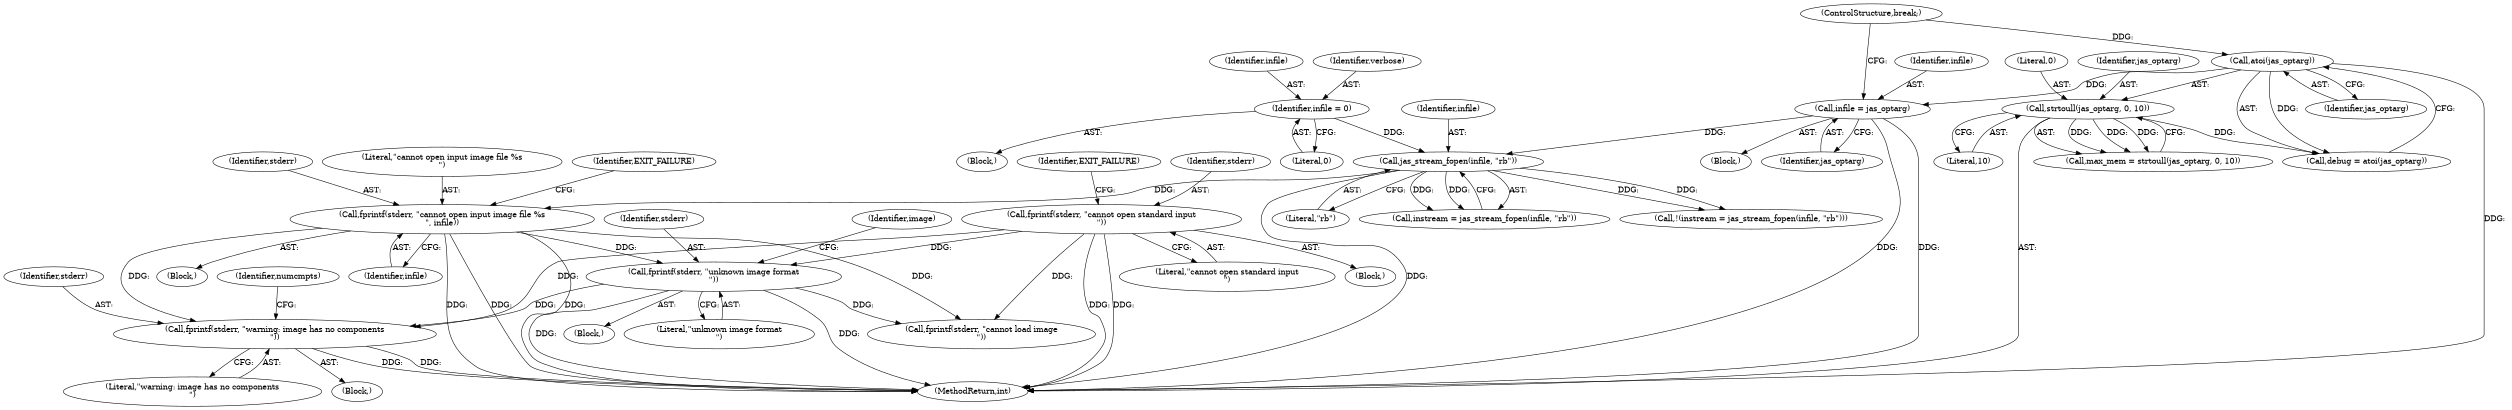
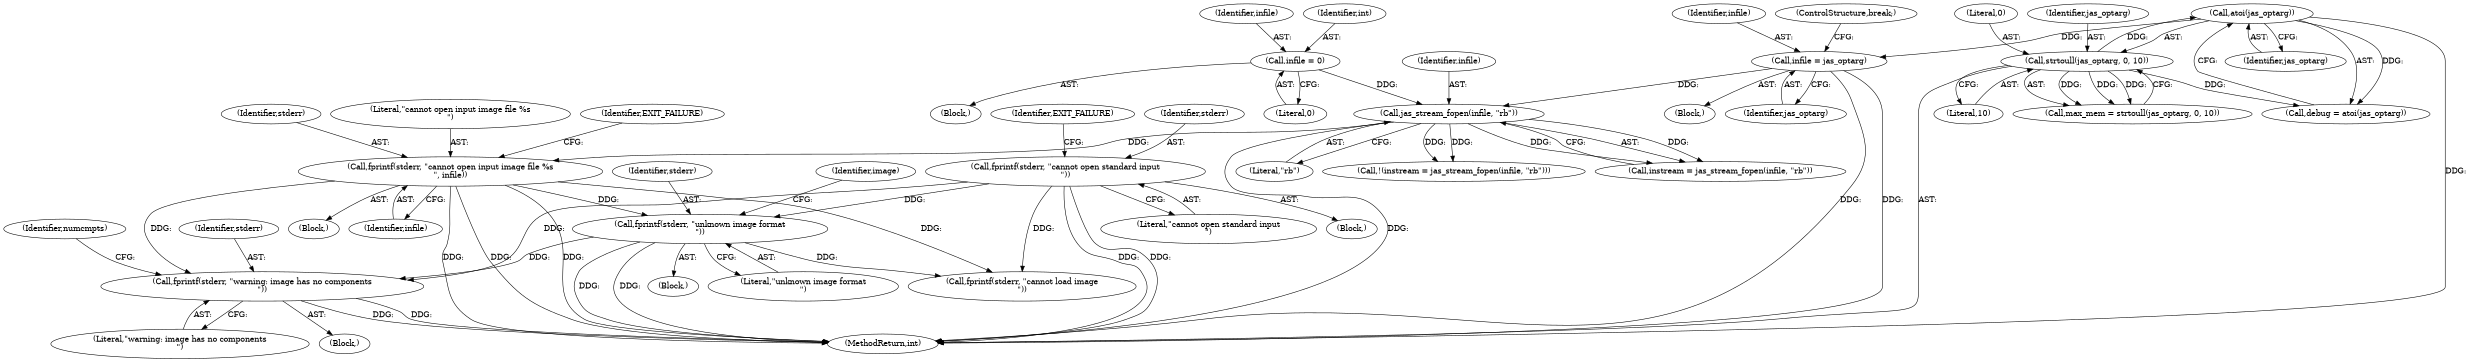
  digraph {
    n1 [label="(Call,fprintf(stderr, \"warning: image has no components\n\"))"]
    n2 [label="(MethodReturn,int)"]
    n3 [label="(Literal,\"warning: image has no components\n\")"]
    n4 [label="(Block,)"]
    n5 [label="(Call,fprintf(stderr, \"unknown image format\n\"))"]
    n6 [label="(Block,)"]
    n7 [label="(Call,fprintf(stderr, \"cannot load image\n\"))"]
    n8 [label="(Literal,\"unknown image format\n\")"]
    n9 [label="(Call,fprintf(stderr, \"cannot open input image file %s\n\", infile))"]
    n10 [label="(Block,)"]
    n11 [label="(Identifier,infile)"]
    n12 [label="(Call,jas_stream_fopen(infile, \"rb\"))"]
    n13 [label="(Literal,\"rb\")"]
    n14 [label="(Call,instream = jas_stream_fopen(infile, \"rb\"))"]
    n15 [label="(Call,!(instream = jas_stream_fopen(infile, \"rb\")))"]
-   n16 [label="(Identifier,infile = 0)"]
+   n16 [label="(Call,infile = 0)"]
    n17 [label="(Block,)"]
    n18 [label="(Literal,0)"]
    n19 [label="(Call,infile = jas_optarg)"]
    n20 [label="(Identifier,jas_optarg)"]
    n21 [label="(Block,)"]
    n22 [label="(Call,strtoull(jas_optarg, 0, 10))"]
    n23 [label="(Call,atoi(jas_optarg))"]
    n24 [label="(Call,max_mem = strtoull(jas_optarg, 0, 10))"]
    n25 [label="(Literal,10)"]
    n26 [label="(Call,debug = atoi(jas_optarg))"]
    n27 [label="(Identifier,jas_optarg)"]
    n28 [label="(Call,fprintf(stderr, \"cannot open standard input\n\"))"]
    n29 [label="(Literal,\"cannot open standard input\n\")"]
    n30 [label="(Block,)"]
    n31 [label="(Identifier,numcmpts)"]
    n32 [label="(Identifier,EXIT_FAILURE)"]
    n33 [label="(Literal,0)"]
    n34 [label="(Identifier,stderr)"]
    n35 [label="(ControlStructure,break;)"]
    n36 [label="(Identifier,stderr)"]
    n37 [label="(Identifier,stderr)"]
    n38 [label="(Literal,\"cannot open input image file %s\n\")"]
    n39 [label="(Identifier,stderr)"]
    n40 [label="(Identifier,infile)"]
    n41 [label="(Identifier,image)"]
    n42 [label="(Identifier,infile)"]
    n43 [label="(Identifier,EXIT_FAILURE)"]
    n44 [label="(Identifier,infile)"]
    n45 [label="(Identifier,jas_optarg)"]
-   n46 [label="(Identifier,verbose)"]
+   n46 [label="(Identifier,int)"]
    n1 -> n2 [label="DDG: "]
    n1 -> n2 [label="DDG: "]
    n1 -> n3 [label="CFG: "]
    n1 -> n4 [label="AST: "]
    n3 -> n1 [label="AST: "]
    n5 -> n1 [label="DDG: "]
    n5 -> n2 [label="DDG: "]
    n5 -> n2 [label="DDG: "]
    n5 -> n6 [label="AST: "]
    n5 -> n7 [label="DDG: "]
    n5 -> n8 [label="CFG: "]
    n8 -> n5 [label="AST: "]
    n9 -> n1 [label="DDG: "]
    n9 -> n2 [label="DDG: "]
    n9 -> n2 [label="DDG: "]
    n9 -> n2 [label="DDG: "]
    n9 -> n5 [label="DDG: "]
    n9 -> n7 [label="DDG: "]
    n9 -> n10 [label="AST: "]
    n9 -> n11 [label="CFG: "]
    n11 -> n9 [label="AST: "]
    n12 -> n2 [label="DDG: "]
    n12 -> n9 [label="DDG: "]
    n12 -> n13 [label="CFG: "]
    n12 -> n14 [label="AST: "]
    n12 -> n14 [label="DDG: "]
    n12 -> n14 [label="DDG: "]
    n12 -> n15 [label="DDG: "]
    n12 -> n15 [label="DDG: "]
    n13 -> n12 [label="AST: "]
    n14 -> n12 [label="CFG: "]
    n16 -> n12 [label="DDG: "]
    n16 -> n17 [label="AST: "]
    n16 -> n18 [label="CFG: "]
    n18 -> n16 [label="AST: "]
    n19 -> n2 [label="DDG: "]
    n19 -> n2 [label="DDG: "]
    n19 -> n12 [label="DDG: "]
    n19 -> n20 [label="CFG: "]
    n19 -> n21 [label="AST: "]
    n20 -> n19 [label="AST: "]
    n22 -> n2 [label="AST: "]
-   n35 -> n23 [label="DDG: "]
+   n22 -> n23 [label="DDG: "]
    n22 -> n24 [label="AST: "]
    n22 -> n24 [label="DDG: "]
    n22 -> n24 [label="DDG: "]
    n22 -> n24 [label="DDG: "]
    n22 -> n25 [label="CFG: "]
    n22 -> n26 [label="DDG: "]
    n23 -> n2 [label="DDG: "]
    n23 -> n19 [label="DDG: "]
    n23 -> n22 [label="AST: "]
    n23 -> n26 [label="AST: "]
    n23 -> n26 [label="DDG: "]
    n23 -> n27 [label="CFG: "]
    n24 -> n22 [label="CFG: "]
    n25 -> n22 [label="AST: "]
    n26 -> n23 [label="CFG: "]
    n27 -> n23 [label="AST: "]
    n28 -> n1 [label="DDG: "]
    n28 -> n2 [label="DDG: "]
    n28 -> n2 [label="DDG: "]
    n28 -> n5 [label="DDG: "]
    n28 -> n7 [label="DDG: "]
    n28 -> n29 [label="CFG: "]
    n28 -> n30 [label="AST: "]
    n29 -> n28 [label="AST: "]
    n31 -> n1 [label="CFG: "]
    n32 -> n28 [label="CFG: "]
    n33 -> n22 [label="AST: "]
    n34 -> n9 [label="AST: "]
    n35 -> n19 [label="CFG: "]
    n36 -> n28 [label="AST: "]
    n37 -> n5 [label="AST: "]
    n38 -> n9 [label="AST: "]
    n39 -> n1 [label="AST: "]
    n40 -> n19 [label="AST: "]
    n41 -> n5 [label="CFG: "]
    n42 -> n12 [label="AST: "]
    n43 -> n9 [label="CFG: "]
    n44 -> n16 [label="AST: "]
    n45 -> n22 [label="AST: "]
    n46 -> n16 [label="AST: "]
  }
